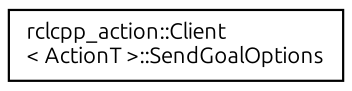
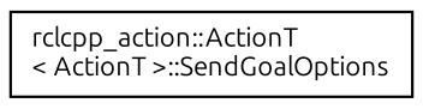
  digraph {
    rankdir=LR
    fontname=Ubuntu
-   n1 [color=black fillcolor=white fontname=Ubuntu fontsize=10 height=0.2 label="rclcpp_action::Client\l\< ActionT \>::SendGoalOptions" shape=record style=filled width=0.4]
+   n1 [color=black fillcolor=white fontname=Ubuntu fontsize=10 height=0.2 label="rclcpp_action::ActionT\l\< ActionT \>::SendGoalOptions" shape=record style=filled width=0.4]
  }
